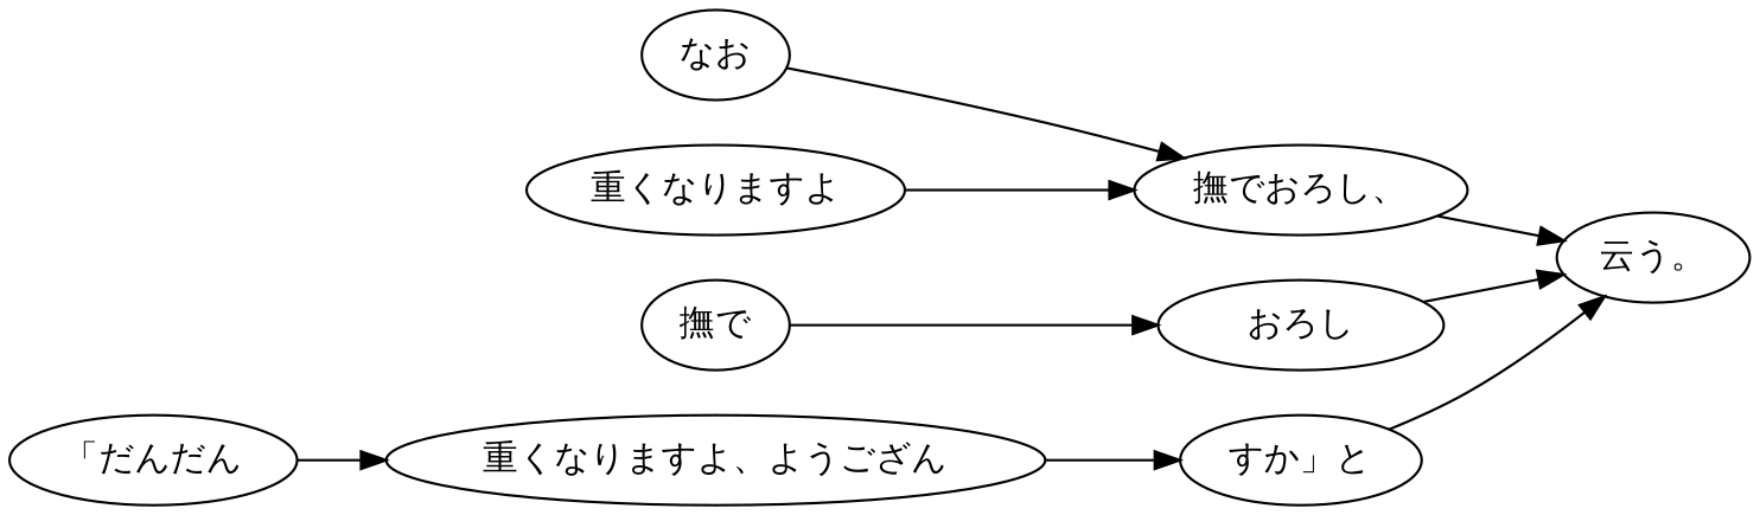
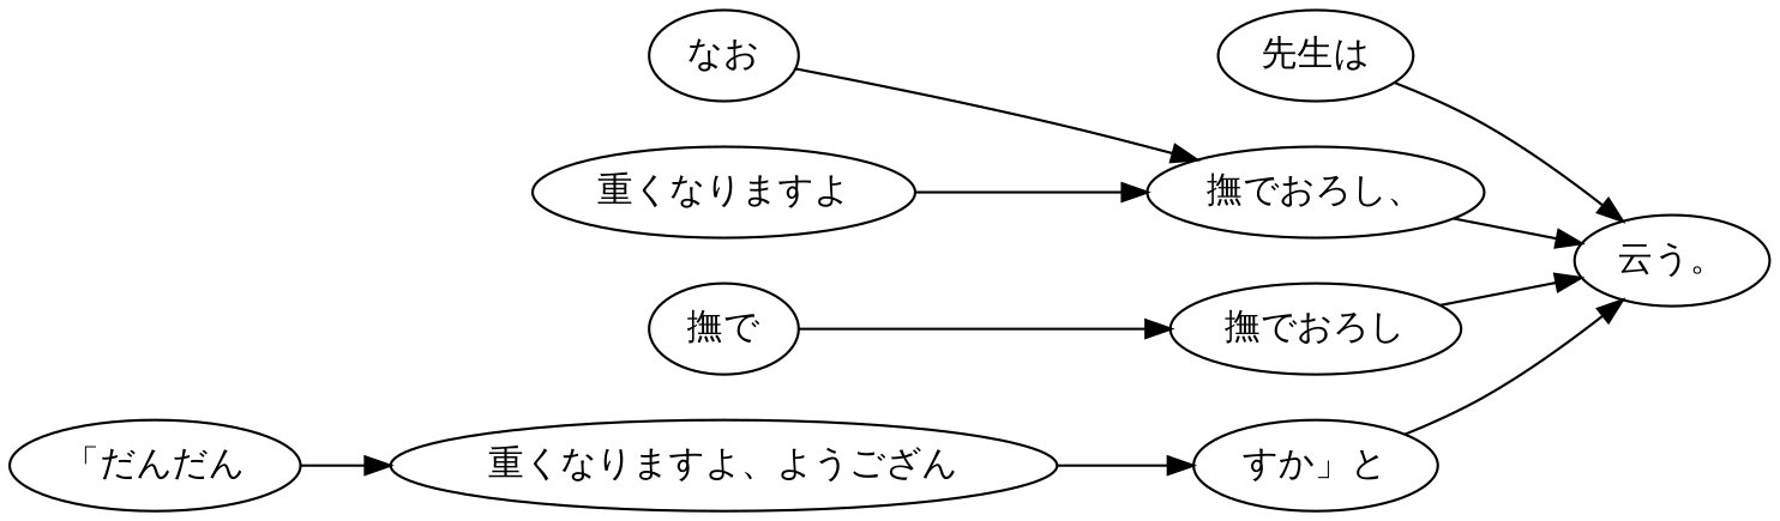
  digraph {
    rankdir=LR
+   n1 [label="先生は"]
    n2 [label="云う。"]
    n3 [label="なお"]
    n4 [label="撫でおろし、"]
    n5 [label="重くなりますよ"]
    n6 [label="撫で"]
-   n7 [label="おろし"]
+   n7 [label="撫でおろし"]
    n8 [label="「だんだん"]
    n9 [label="重くなりますよ、ようござん"]
    n10 [label="すか」と"]
+   n1 -> n2
    n3 -> n4
    n4 -> n2
    n5 -> n4
    n6 -> n7
    n7 -> n2
    n8 -> n9
    n9 -> n10
    n10 -> n2
  }
